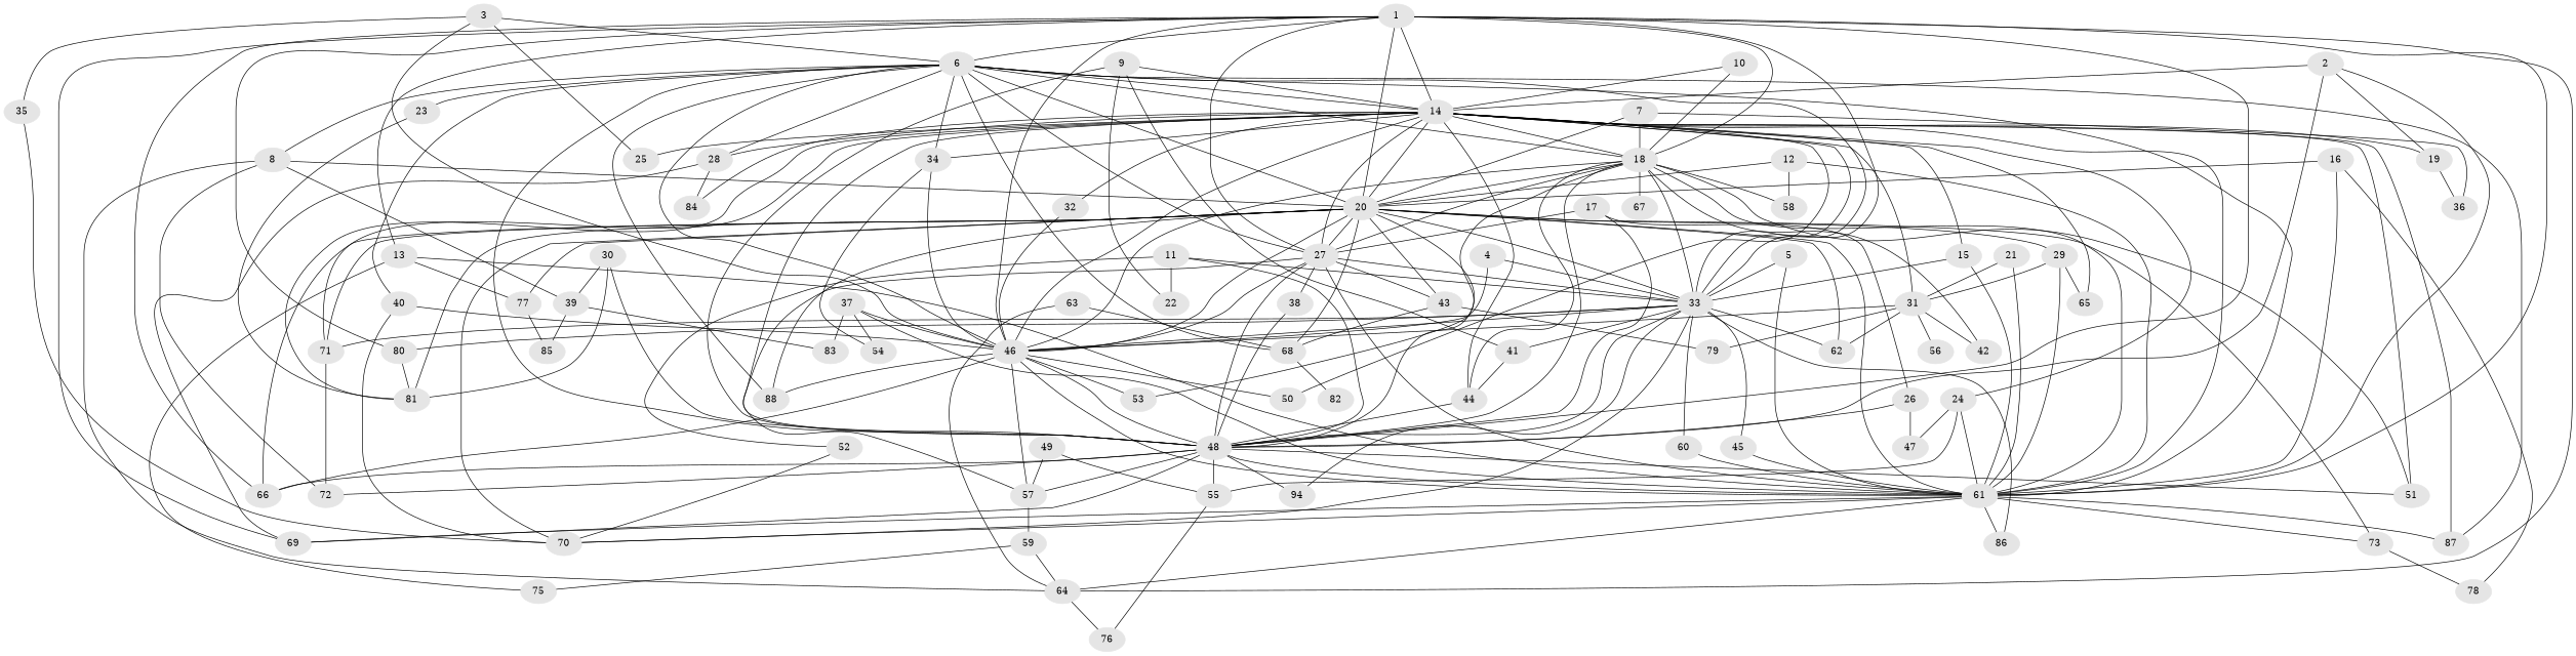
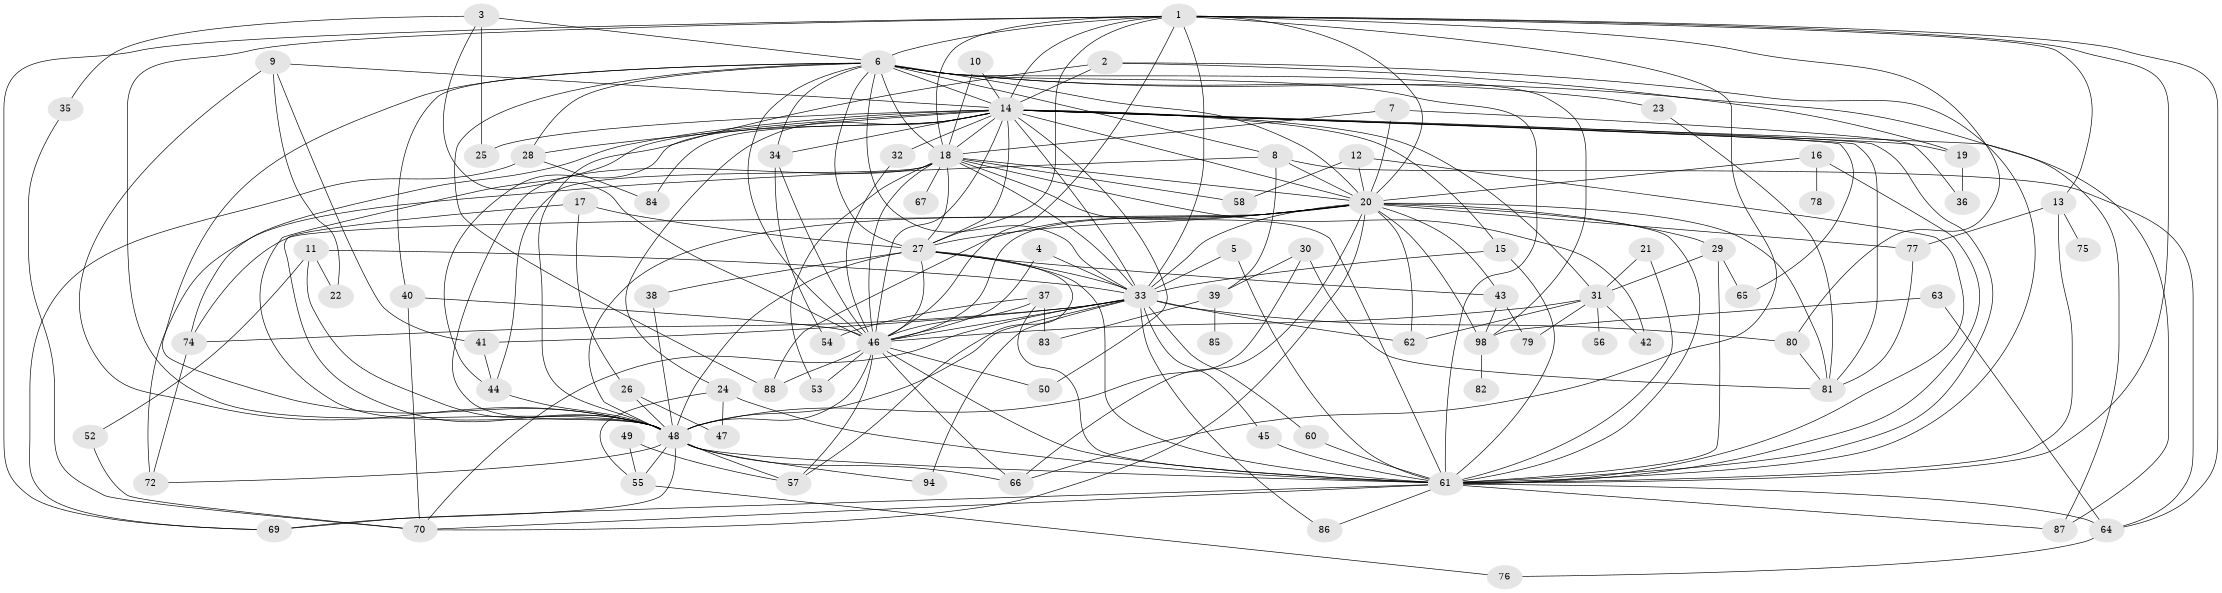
  graph {
    node [color=gray90 style=filled]
    edge [weight=1.0]
    1
    6
    13
    14
    18
    20
    27
    33
    46
    48
    61
    64
    66
    69
    80
    8
    23
    28
    34
    40
-   68
+   68 [label=98]
    87
    88
    75
    77
    19
    25
    15
    24
    31
    32
    44
    50
-   51
    65
-   71
+   71 [label=74]
    81
    84
    58
    42
    53
    67
    29
    43
    62
    70
-   73
    38
    57
    41
    45
    60
    n53 [label=94]
    86
    72
    55
    76
    2
    36
    3
    35
    4
    5
    39
    54
    82
    7
    83
    85
    9
    22
    10
    11
    52
    12
    47
    56
    79
    16
    78
    17
    26
    21
-   59
    30
    37
    49
    63
    1 -- 6
    1 -- 13
    1 -- 14 [weight=2.0]
    1 -- 18
    1 -- 20
    1 -- 27
    1 -- 33 [weight=2.0]
    1 -- 46
    1 -- 48
    1 -- 61
    1 -- 64
    1 -- 66
    1 -- 69
    1 -- 80
    6 -- 14
    6 -- 18
    6 -- 20 [weight=2.0]
    6 -- 27
    6 -- 33
    6 -- 46
    6 -- 48
    6 -- 61 [weight=2.0]
    6 -- 8
    6 -- 23
    6 -- 28
    6 -- 34
    6 -- 40
    6 -- 68
    6 -- 87
    6 -- 88
    13 -- 61
    13 -- 75
    13 -- 77
    14 -- 18
    14 -- 20
    14 -- 27
    14 -- 33
    14 -- 46
    14 -- 48
    14 -- 61 [weight=2.0]
    14 -- 28
    14 -- 34
    14 -- 87
    14 -- 19
    14 -- 25
    14 -- 15
    14 -- 24
    14 -- 31
    14 -- 32
    14 -- 44
    14 -- 50
-   14 -- 51
    14 -- 65
    14 -- 71
    14 -- 81
    14 -- 84
    18 -- 20
    18 -- 27
    18 -- 33 [weight=2.0]
    18 -- 46
    18 -- 48
    18 -- 61
    18 -- 44
-   18 -- 51
    18 -- 58
    18 -- 42
    18 -- 53
    18 -- 67
    20 -- 27
    20 -- 33
    20 -- 46
    20 -- 48
    20 -- 61
    20 -- 66
    20 -- 68
    20 -- 88
    20 -- 77
    20 -- 71
    20 -- 81 [weight=2.0]
    20 -- 29
    20 -- 43
    20 -- 62
    20 -- 70
-   20 -- 73
    27 -- 33
    27 -- 46
    27 -- 48
    27 -- 61 [weight=2.0]
    27 -- 43
    27 -- 38 [weight=2.0]
    27 -- 57
    33 -- 46
    33 -- 48
    33 -- 80
    33 -- 71
    33 -- 62
    33 -- 70
    33 -- 41
    33 -- 45
    33 -- 60
    33 -- n53
    33 -- 86
    46 -- 48
    46 -- 61
    46 -- 66
    46 -- 88
    46 -- 50
    46 -- 53
    46 -- 57
    48 -- 61 [weight=2.0]
    48 -- 66
    48 -- 69
-   48 -- 51
    48 -- 57
    48 -- n53
    48 -- 72
    48 -- 55 [weight=2.0]
    61 -- 64
    61 -- 69
    61 -- 87
    61 -- 70
-   61 -- 73
    61 -- 86
    64 -- 76
    80 -- 81
    8 -- 20
    8 -- 64
    8 -- 72
    8 -- 39
    23 -- 81
    28 -- 69
    28 -- 84
    34 -- 46
    34 -- 54
    40 -- 46
    40 -- 70
    68 -- 82
-   77 -- 85
+   77 -- 81
    19 -- 36
    15 -- 33
    15 -- 61
    24 -- 61
    24 -- 55
    24 -- 47
    31 -- 46
    31 -- 42
    31 -- 62
    31 -- 56
    31 -- 79
    32 -- 46
    44 -- 48
    71 -- 72
    29 -- 61
    29 -- 31
    29 -- 65
    43 -- 68
    43 -- 79
-   73 -- 78
    38 -- 48
-   57 -- 59
    41 -- 44
    45 -- 61
    60 -- 61
    55 -- 76
    2 -- 14
    2 -- 48
    2 -- 61
    2 -- 19
    3 -- 6 [weight=2.0]
    3 -- 46
    3 -- 25
    3 -- 35
    35 -- 70
    4 -- 33
    4 -- 46
    5 -- 33
    5 -- 61
    39 -- 83
    39 -- 85
    7 -- 18
    7 -- 20
    7 -- 36
    9 -- 14
    9 -- 48
    9 -- 41
    9 -- 22
    10 -- 14
    10 -- 18
    11 -- 33
    11 -- 48
    11 -- 22
    11 -- 52
    52 -- 70
    12 -- 20
    12 -- 61
    12 -- 58
    16 -- 20
    16 -- 61
    16 -- 78
    17 -- 27
    17 -- 48
    17 -- 26
    26 -- 48
    26 -- 47
    21 -- 61
    21 -- 31
-   59 -- 64
-   59 -- 75
    30 -- 48
    30 -- 81
    30 -- 39
    37 -- 46 [weight=2.0]
    37 -- 61
    37 -- 54
    37 -- 83
    49 -- 57
    49 -- 55
    63 -- 64
    63 -- 68
  }
